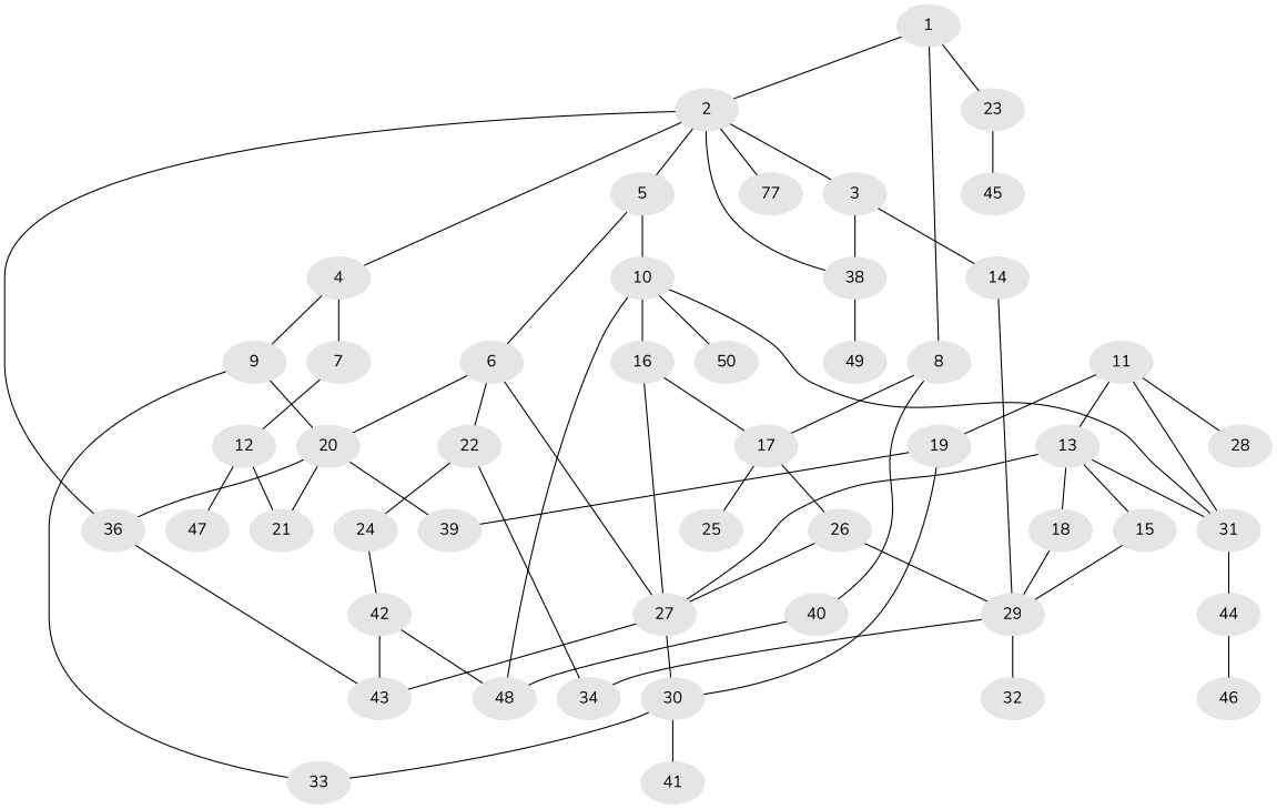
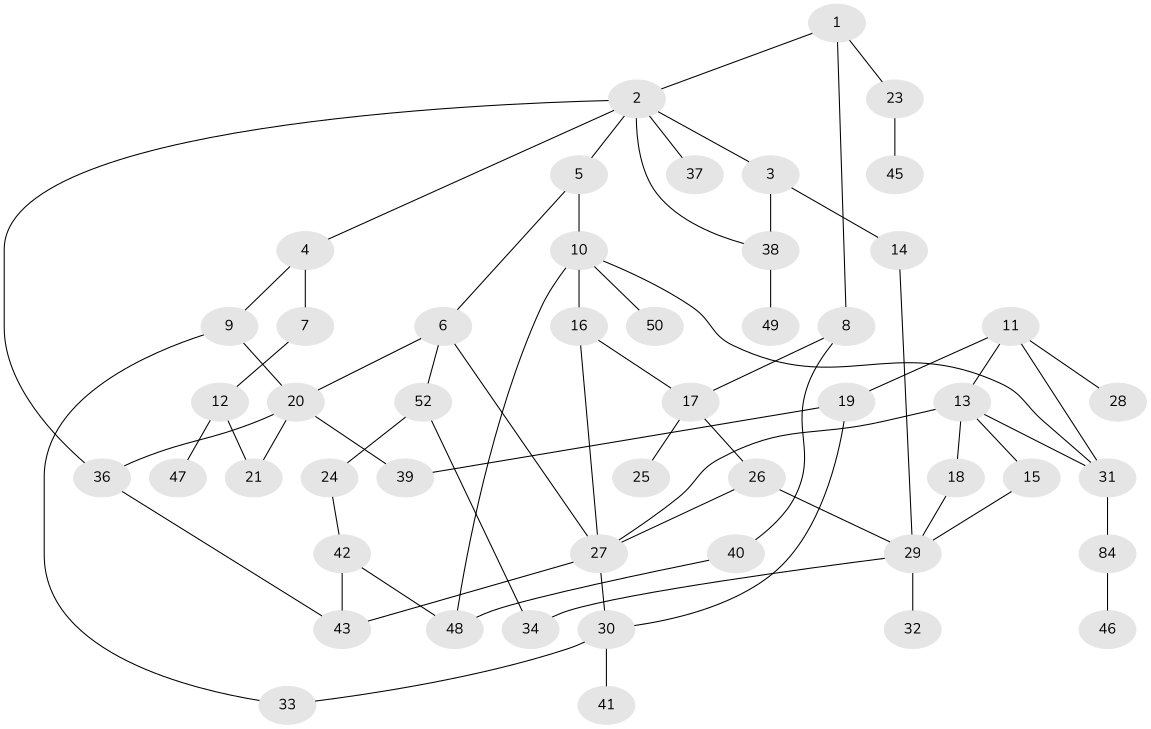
  graph {
    fontname=Nunito
    node [color=gray90 fontname=Nunito style=filled]
    edge [fontname=Nunito]
    1
    2
    8
    23
    3
    4
    5
    36
-   37 [label=77]
+   37
    38
    17
    40
    45
    14
    7
    9
    6
    10
    43
    49
    29
    12
    20
    33
-   22
+   22 [label=52]
    27
    16
    31
    48
    50
    21
    39
    24
    34
    30
    47
    25
    26
    11
    13
    19
    28
-   44
+   44 [label=84]
    15
    18
    32
    41
    42
    46
    1 -- 2
    1 -- 8
    1 -- 23
    2 -- 3
    2 -- 4
    2 -- 5
    2 -- 36
    2 -- 37
    2 -- 38
    8 -- 17
    8 -- 40
    23 -- 45
    3 -- 38
    3 -- 14
    4 -- 7
    4 -- 9
    5 -- 6
    5 -- 10
    36 -- 43
    38 -- 49
    17 -- 25
    17 -- 26
    40 -- 48
    14 -- 29
    7 -- 12
    9 -- 20
    9 -- 33
    6 -- 20
    6 -- 22
    6 -- 27
    10 -- 16
    10 -- 31
    10 -- 48
    10 -- 50
    29 -- 34
    29 -- 32
    12 -- 21
    12 -- 47
    20 -- 36
    20 -- 21
    20 -- 39
    22 -- 24
    22 -- 34
    27 -- 43
    27 -- 30
    16 -- 17
    16 -- 27
    31 -- 44
    24 -- 42
    30 -- 33
    30 -- 41
    26 -- 29
    26 -- 27
    11 -- 31
    11 -- 13
    11 -- 19
    11 -- 28
    13 -- 27
    13 -- 31
    13 -- 15
    13 -- 18
    19 -- 39
    19 -- 30
    44 -- 46
    15 -- 29
    18 -- 29
    42 -- 43
    42 -- 48
  }
